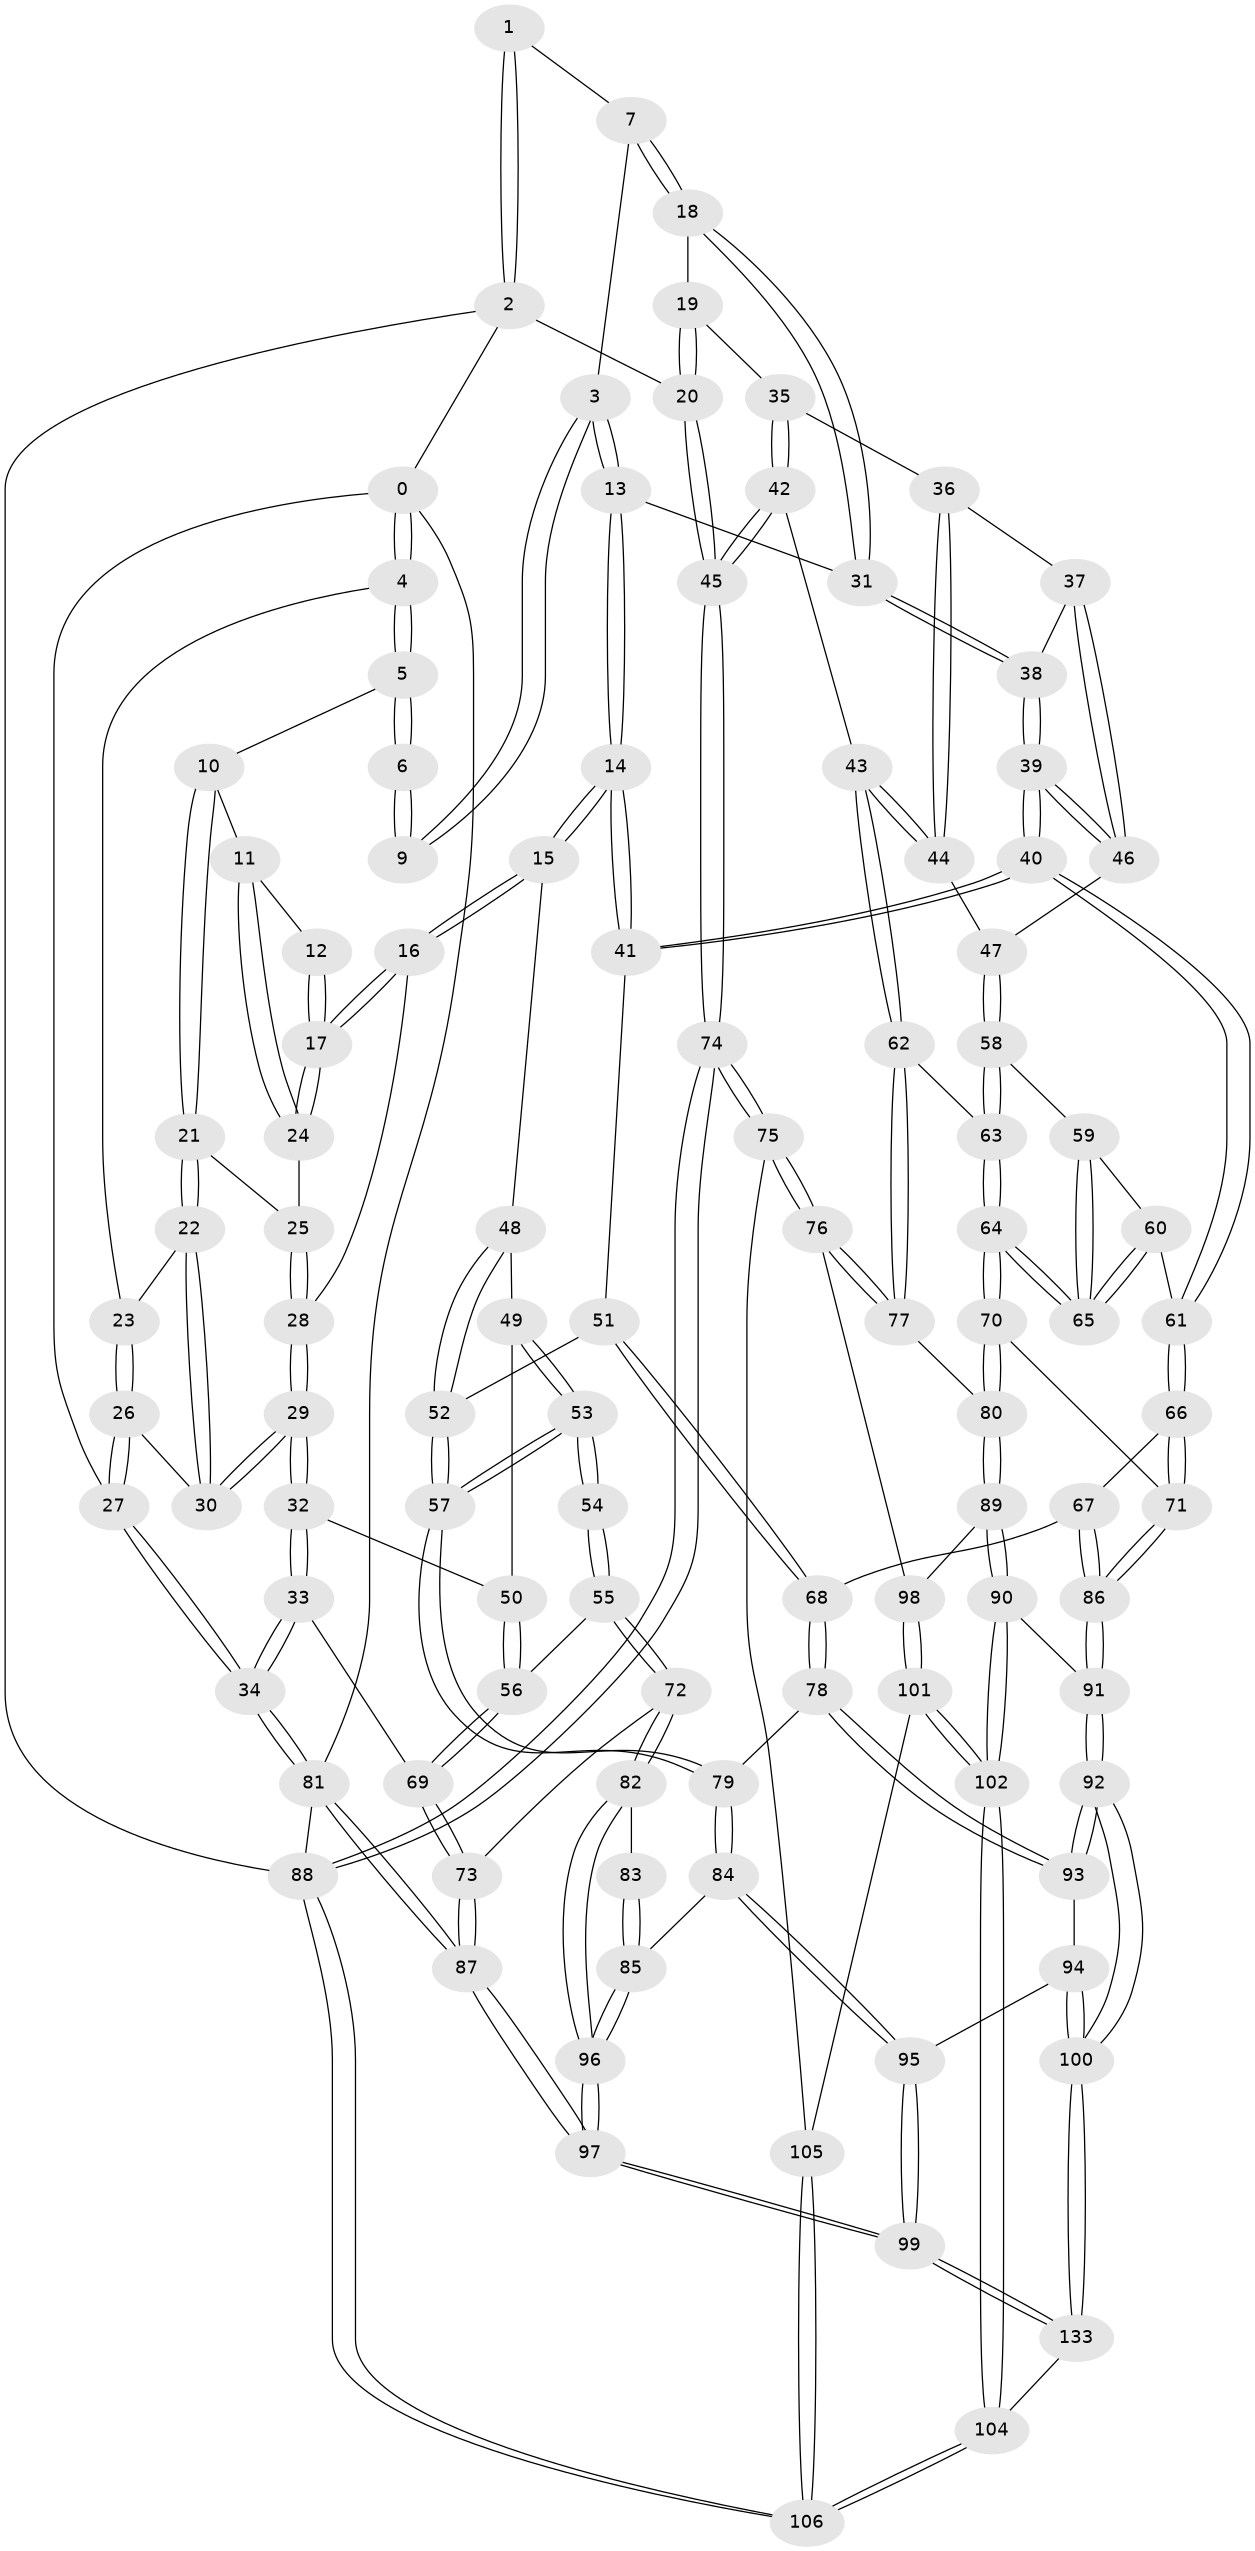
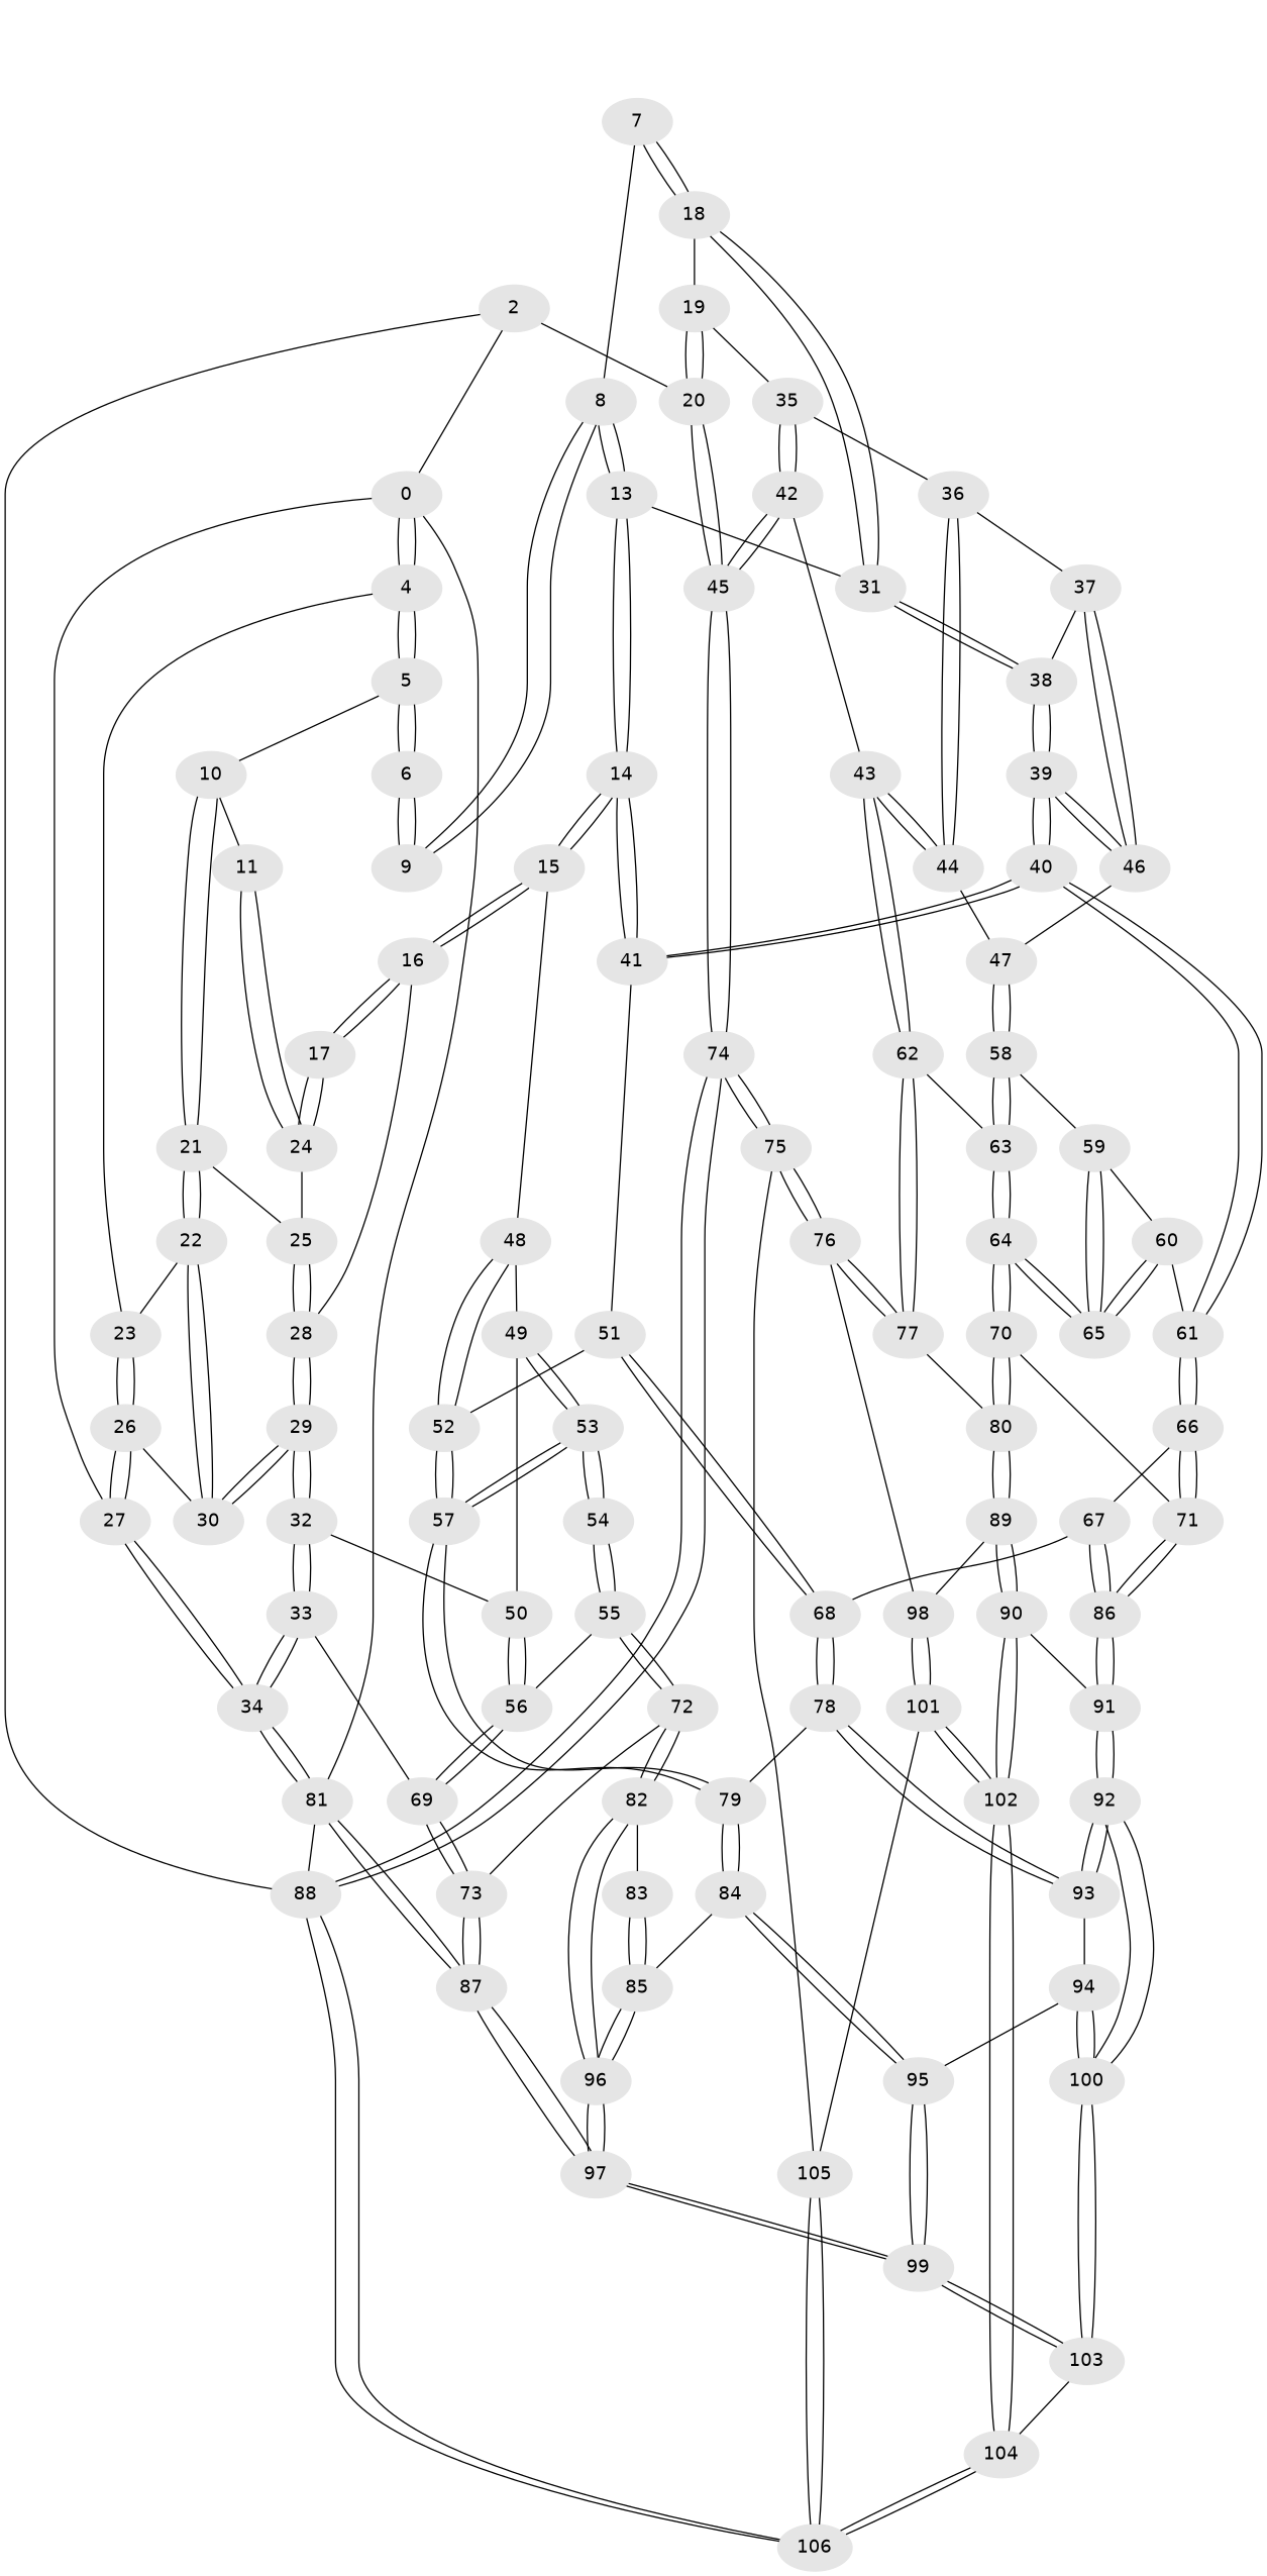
  graph {
    fontname="DejaVu Sans"
    node [color=gray90 fontname="DejaVu Sans" style=filled]
    edge [fontname="DejaVu Sans"]
-   1
    2
    7
    n4 [label=0]
    20
    88
-   8 [label=3]
+   8
    18
    4
    27
    81
    45
    106
    5
    23
    34
    87
    6
    10
    26
    9
    11
    21
    13
    31
    19
    14
-   12
    24
    22
    25
    17
    15
    41
    38
    16
    48
    51
    28
    49
    52
    29
    35
    36
    42
    74
    30
    32
    33
    50
    39
    69
    56
    73
    37
    44
    43
    46
    47
    40
    61
    66
    68
    62
    63
    77
    58
    75
    59
    53
    57
    54
    78
    79
    55
    72
    82
    84
    60
    65
    64
    67
    71
    80
    70
    86
    91
    93
    89
    83
    96
    97
    76
    105
    98
    101
    94
    85
    95
    90
    99
    92
    102
    104
    100
-   103 [label=133]
-   1 -- 2
-   1 -- 2
-   1 -- 7
+   103
    2 -- n4
    2 -- 20
    2 -- 88
    7 -- 8
    7 -- 18
    7 -- 18
    n4 -- 4
    n4 -- 4
    n4 -- 27
    n4 -- 81
    20 -- 45
    20 -- 45
    88 -- 106
    88 -- 106
    8 -- 9
    8 -- 9
    8 -- 13
    8 -- 13
    18 -- 31
    18 -- 31
    18 -- 19
    4 -- 5
    4 -- 5
    4 -- 23
    27 -- 34
    27 -- 34
    81 -- 88
    81 -- 87
    81 -- 87
    45 -- 74
    45 -- 74
    5 -- 6
    5 -- 6
    5 -- 10
    23 -- 26
    23 -- 26
    34 -- 81
    34 -- 81
    87 -- 97
    87 -- 97
    6 -- 9
    6 -- 9
    10 -- 11
    10 -- 21
    10 -- 21
    26 -- 27
    26 -- 27
    26 -- 30
-   11 -- 12
    11 -- 24
    11 -- 24
    21 -- 22
    21 -- 22
    21 -- 25
    13 -- 31
    13 -- 14
    13 -- 14
    31 -- 38
    31 -- 38
    19 -- 20
    19 -- 20
    19 -- 35
    14 -- 15
    14 -- 15
    14 -- 41
    14 -- 41
-   12 -- 17
-   12 -- 17
    24 -- 25
    22 -- 23
    22 -- 30
    22 -- 30
    25 -- 28
    25 -- 28
    17 -- 24
    17 -- 24
    15 -- 16
    15 -- 16
    15 -- 48
    41 -- 51
    38 -- 39
    38 -- 39
    16 -- 17
    16 -- 17
    16 -- 28
    48 -- 49
    48 -- 52
    48 -- 52
    51 -- 52
    51 -- 68
    51 -- 68
    28 -- 29
    28 -- 29
    49 -- 50
    49 -- 53
    49 -- 53
    52 -- 57
    52 -- 57
    29 -- 30
    29 -- 30
    29 -- 32
    29 -- 32
    35 -- 36
    35 -- 42
    35 -- 42
    36 -- 37
    36 -- 44
    36 -- 44
    42 -- 45
    42 -- 45
    42 -- 43
    74 -- 88
    74 -- 88
    74 -- 75
    74 -- 75
    32 -- 33
    32 -- 33
    32 -- 50
    33 -- 34
    33 -- 34
    33 -- 69
    50 -- 56
    50 -- 56
    39 -- 46
    39 -- 46
    39 -- 40
    39 -- 40
    69 -- 73
    69 -- 73
    56 -- 69
    56 -- 69
    73 -- 87
    73 -- 87
    37 -- 38
    37 -- 46
    37 -- 46
    44 -- 47
    43 -- 44
    43 -- 44
    43 -- 62
    43 -- 62
    46 -- 47
    47 -- 58
    47 -- 58
    40 -- 41
    40 -- 41
    40 -- 61
    40 -- 61
    61 -- 66
    61 -- 66
    66 -- 67
    66 -- 71
    66 -- 71
    68 -- 78
    68 -- 78
    62 -- 63
    62 -- 77
    62 -- 77
    63 -- 64
    63 -- 64
    77 -- 80
    58 -- 63
    58 -- 63
    58 -- 59
    75 -- 76
    75 -- 76
    75 -- 105
    59 -- 60
    59 -- 65
    59 -- 65
    53 -- 57
    53 -- 57
    53 -- 54
    53 -- 54
    57 -- 79
    57 -- 79
    54 -- 55
    54 -- 55
    78 -- 79
    78 -- 93
    78 -- 93
    79 -- 84
    79 -- 84
    55 -- 56
    55 -- 72
    55 -- 72
    72 -- 73
    72 -- 82
    72 -- 82
    82 -- 83
    82 -- 96
    82 -- 96
    84 -- 85
    84 -- 95
    84 -- 95
    60 -- 61
    60 -- 65
    60 -- 65
    64 -- 65
    64 -- 65
    64 -- 70
    64 -- 70
    67 -- 68
    67 -- 86
    67 -- 86
    71 -- 86
    71 -- 86
    80 -- 89
    80 -- 89
    70 -- 71
    70 -- 80
    70 -- 80
    86 -- 91
    86 -- 91
    91 -- 92
    91 -- 92
    93 -- 94
    89 -- 98
    89 -- 90
    89 -- 90
    83 -- 85
    83 -- 85
    96 -- 97
    96 -- 97
    97 -- 99
    97 -- 99
    76 -- 77
    76 -- 77
    76 -- 98
    105 -- 106
    105 -- 106
    98 -- 101
    98 -- 101
    101 -- 105
    101 -- 102
    101 -- 102
    94 -- 95
    94 -- 100
    94 -- 100
    85 -- 96
    85 -- 96
    95 -- 99
    95 -- 99
    90 -- 91
    90 -- 102
    90 -- 102
    99 -- 103
    99 -- 103
    92 -- 93
    92 -- 93
    92 -- 100
    92 -- 100
    102 -- 104
    102 -- 104
    104 -- 106
    104 -- 106
    100 -- 103
    100 -- 103
    103 -- 104
  }
